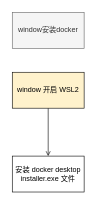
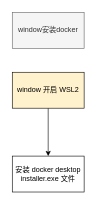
  <mxCell id="0" />
  <mxCell id="1" parent="0" />
  <mxCell id="2" value="window安装docker" style="rounded=0;whiteSpace=wrap;html=1;fillColor=#f5f5f5;fontColor=#333333;strokeColor=#666666;" vertex="1" parent="1"><mxGeometry x="20" y="20" width="120" height="60" as="geometry" /></mxCell>
- <mxCell id="3" value="" style="edgeStyle=orthogonalEdgeStyle;rounded=0;orthogonalLoop=1;jettySize=auto;html=1;endArrow=open;" edge="1" parent="1" source="4" target="5"><mxGeometry relative="1" as="geometry" /></mxCell>
+ <mxCell id="3" value="" style="edgeStyle=orthogonalEdgeStyle;rounded=0;orthogonalLoop=1;jettySize=auto;html=1;" edge="1" parent="1" source="4" target="5"><mxGeometry relative="1" as="geometry" /></mxCell>
  <mxCell id="4" value="window 开启 WSL2" style="rounded=0;whiteSpace=wrap;html=1;fillColor=#fff2cc;" vertex="1" parent="1"><mxGeometry x="20" y="120" width="120" height="60" as="geometry" /></mxCell>
  <mxCell id="5" value="安装 docker desktop installer.exe 文件" style="rounded=0;whiteSpace=wrap;html=1;" vertex="1" parent="1"><mxGeometry x="20" y="260" width="120" height="60" as="geometry" /></mxCell>
